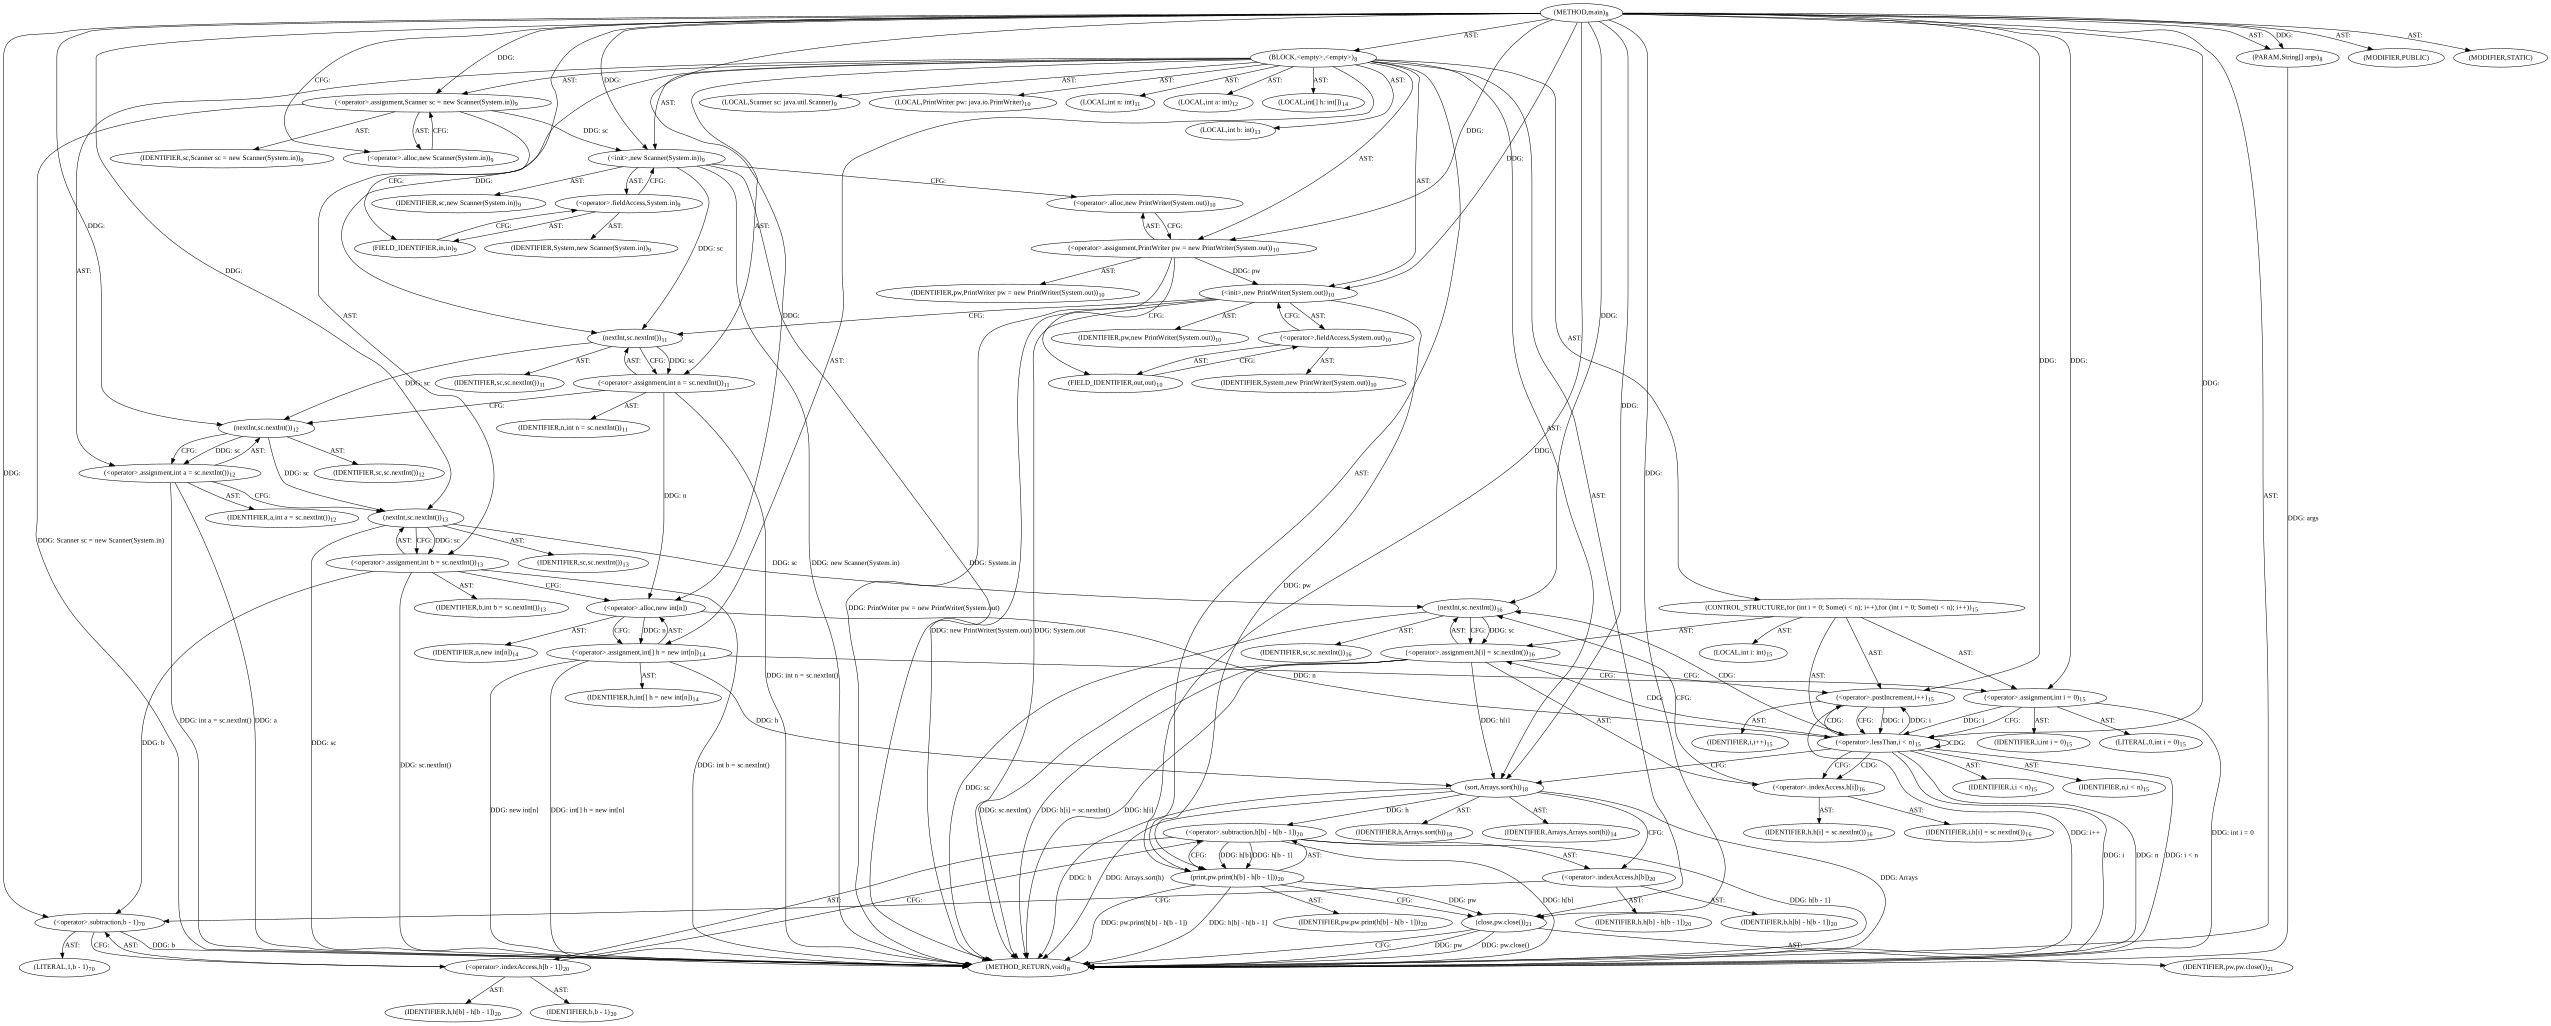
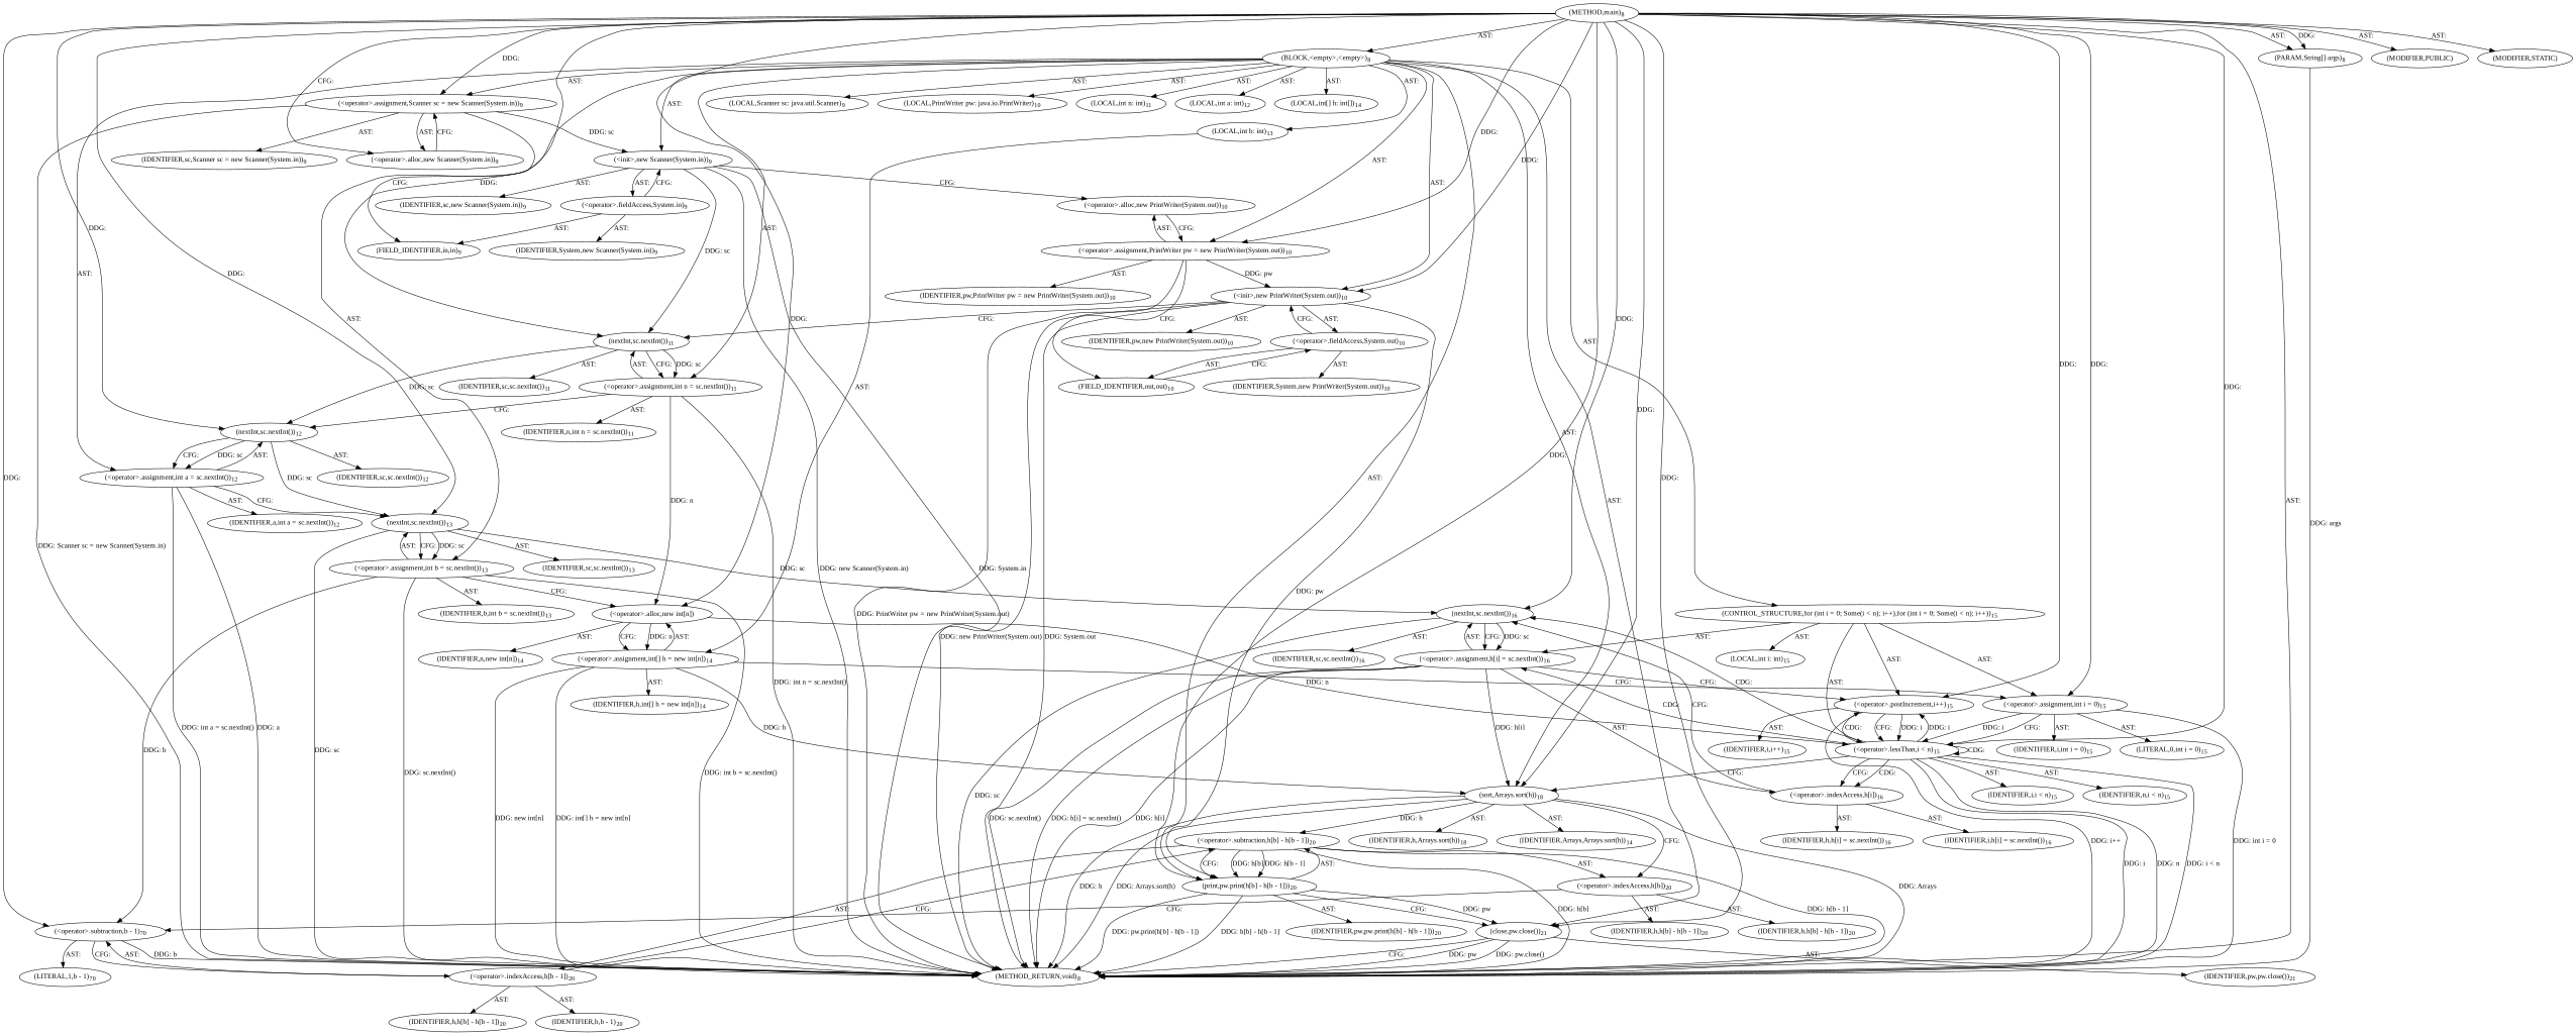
  digraph {
    fontname="Liberation Serif"
    node [fontname="Liberation Serif"]
    edge [fontname="Liberation Serif"]
    n1 [label=<(METHOD,main)<SUB>8</SUB>>]
    n2 [label=<(PARAM,String[] args)<SUB>8</SUB>>]
    n3 [label=<(BLOCK,&lt;empty&gt;,&lt;empty&gt;)<SUB>8</SUB>>]
    n4 [label=<(&lt;operator&gt;.assignment,Scanner sc = new Scanner(System.in))<SUB>9</SUB>>]
    n5 [label=<(&lt;operator&gt;.alloc,new Scanner(System.in))<SUB>9</SUB>>]
    n6 [label=<(&lt;init&gt;,new Scanner(System.in))<SUB>9</SUB>>]
    n7 [label=<(&lt;operator&gt;.assignment,PrintWriter pw = new PrintWriter(System.out))<SUB>10</SUB>>]
    n8 [label=<(&lt;init&gt;,new PrintWriter(System.out))<SUB>10</SUB>>]
    n9 [label=<(nextInt,sc.nextInt())<SUB>11</SUB>>]
    n10 [label=<(nextInt,sc.nextInt())<SUB>12</SUB>>]
    n11 [label=<(nextInt,sc.nextInt())<SUB>13</SUB>>]
    n12 [label=<(&lt;operator&gt;.alloc,new int[n])>]
    n13 [label=<(&lt;operator&gt;.assignment,int i = 0)<SUB>15</SUB>>]
    n14 [label=<(&lt;operator&gt;.lessThan,i &lt; n)<SUB>15</SUB>>]
    n15 [label=<(&lt;operator&gt;.postIncrement,i++)<SUB>15</SUB>>]
    n16 [label=<(nextInt,sc.nextInt())<SUB>16</SUB>>]
    n17 [label=<(sort,Arrays.sort(h))<SUB>18</SUB>>]
    n18 [label=<(print,pw.print(h[b] - h[b - 1]))<SUB>20</SUB>>]
    n19 [label=<(&lt;operator&gt;.subtraction,b - 1)<SUB>70</SUB>>]
    n20 [label=<(close,pw.close())<SUB>21</SUB>>]
    n21 [label=<(MODIFIER,PUBLIC)>]
    n22 [label=<(MODIFIER,STATIC)>]
    n23 [label=<(METHOD_RETURN,void)<SUB>8</SUB>>]
    n24 [label=<(LOCAL,Scanner sc: java.util.Scanner)<SUB>9</SUB>>]
    n25 [label=<(LOCAL,PrintWriter pw: java.io.PrintWriter)<SUB>10</SUB>>]
    n26 [label=<(LOCAL,int n: int)<SUB>11</SUB>>]
    n27 [label=<(&lt;operator&gt;.assignment,int n = sc.nextInt())<SUB>11</SUB>>]
    n28 [label=<(LOCAL,int a: int)<SUB>12</SUB>>]
    n29 [label=<(&lt;operator&gt;.assignment,int a = sc.nextInt())<SUB>12</SUB>>]
    n30 [label=<(LOCAL,int b: int)<SUB>13</SUB>>]
    n31 [label=<(&lt;operator&gt;.assignment,int b = sc.nextInt())<SUB>13</SUB>>]
    n32 [label=<(LOCAL,int[] h: int[])<SUB>14</SUB>>]
    n33 [label=<(&lt;operator&gt;.assignment,int[] h = new int[n])<SUB>14</SUB>>]
    n34 [label=<(CONTROL_STRUCTURE,for (int i = 0; Some(i &lt; n); i++),for (int i = 0; Some(i &lt; n); i++))<SUB>15</SUB>>]
    n35 [label=<(IDENTIFIER,sc,Scanner sc = new Scanner(System.in))<SUB>9</SUB>>]
    n36 [label=<(FIELD_IDENTIFIER,in,in)<SUB>9</SUB>>]
    n37 [label=<(IDENTIFIER,sc,new Scanner(System.in))<SUB>9</SUB>>]
    n38 [label=<(&lt;operator&gt;.fieldAccess,System.in)<SUB>9</SUB>>]
    n39 [label=<(&lt;operator&gt;.alloc,new PrintWriter(System.out))<SUB>10</SUB>>]
    n40 [label=<(IDENTIFIER,pw,PrintWriter pw = new PrintWriter(System.out))<SUB>10</SUB>>]
    n41 [label=<(FIELD_IDENTIFIER,out,out)<SUB>10</SUB>>]
    n42 [label=<(IDENTIFIER,pw,new PrintWriter(System.out))<SUB>10</SUB>>]
    n43 [label=<(&lt;operator&gt;.fieldAccess,System.out)<SUB>10</SUB>>]
    n44 [label=<(IDENTIFIER,sc,sc.nextInt())<SUB>11</SUB>>]
    n45 [label=<(IDENTIFIER,sc,sc.nextInt())<SUB>12</SUB>>]
    n46 [label=<(IDENTIFIER,sc,sc.nextInt())<SUB>13</SUB>>]
    n47 [label=<(IDENTIFIER,n,new int[n])<SUB>14</SUB>>]
    n48 [label=<(IDENTIFIER,i,int i = 0)<SUB>15</SUB>>]
    n49 [label=<(LITERAL,0,int i = 0)<SUB>15</SUB>>]
    n50 [label=<(&lt;operator&gt;.assignment,h[i] = sc.nextInt())<SUB>16</SUB>>]
    n51 [label=<(IDENTIFIER,i,i &lt; n)<SUB>15</SUB>>]
    n52 [label=<(IDENTIFIER,n,i &lt; n)<SUB>15</SUB>>]
    n53 [label=<(&lt;operator&gt;.indexAccess,h[i])<SUB>16</SUB>>]
    n54 [label=<(IDENTIFIER,i,i++)<SUB>15</SUB>>]
    n55 [label=<(IDENTIFIER,sc,sc.nextInt())<SUB>16</SUB>>]
    n56 [label=<(IDENTIFIER,Arrays,Arrays.sort(h))<SUB>14</SUB>>]
    n57 [label=<(IDENTIFIER,h,Arrays.sort(h))<SUB>18</SUB>>]
    n58 [label=<(&lt;operator&gt;.subtraction,h[b] - h[b - 1])<SUB>20</SUB>>]
    n59 [label=<(&lt;operator&gt;.indexAccess,h[b])<SUB>20</SUB>>]
    n60 [label=<(IDENTIFIER,pw,pw.print(h[b] - h[b - 1]))<SUB>20</SUB>>]
    n61 [label=<(&lt;operator&gt;.indexAccess,h[b - 1])<SUB>20</SUB>>]
    n62 [label=<(LITERAL,1,b - 1)<SUB>70</SUB>>]
    n63 [label=<(IDENTIFIER,pw,pw.close())<SUB>21</SUB>>]
    n64 [label=<(IDENTIFIER,n,int n = sc.nextInt())<SUB>11</SUB>>]
    n65 [label=<(IDENTIFIER,a,int a = sc.nextInt())<SUB>12</SUB>>]
    n66 [label=<(IDENTIFIER,b,int b = sc.nextInt())<SUB>13</SUB>>]
    n67 [label=<(IDENTIFIER,h,int[] h = new int[n])<SUB>14</SUB>>]
    n68 [label=<(LOCAL,int i: int)<SUB>15</SUB>>]
    n69 [label=<(IDENTIFIER,System,new Scanner(System.in))<SUB>9</SUB>>]
    n70 [label=<(IDENTIFIER,System,new PrintWriter(System.out))<SUB>10</SUB>>]
    n71 [label=<(IDENTIFIER,h,h[i] = sc.nextInt())<SUB>16</SUB>>]
    n72 [label=<(IDENTIFIER,i,h[i] = sc.nextInt())<SUB>16</SUB>>]
    n73 [label=<(IDENTIFIER,h,h[b] - h[b - 1])<SUB>20</SUB>>]
    n74 [label=<(IDENTIFIER,b,h[b] - h[b - 1])<SUB>20</SUB>>]
    n75 [label=<(IDENTIFIER,h,h[b] - h[b - 1])<SUB>20</SUB>>]
    n76 [label=<(IDENTIFIER,b,b - 1)<SUB>20</SUB>>]
    n1 -> n2 [label="AST: "]
    n1 -> n2 [label="DDG: "]
    n1 -> n3 [label="AST: "]
    n1 -> n4 [label="DDG: "]
    n1 -> n5 [label="CFG: "]
-   n1 -> n6 [label="DDG: "]
    n1 -> n7 [label="DDG: "]
    n1 -> n8 [label="DDG: "]
    n1 -> n9 [label="DDG: "]
    n1 -> n10 [label="DDG: "]
    n1 -> n11 [label="DDG: "]
    n1 -> n12 [label="DDG: "]
    n1 -> n13 [label="DDG: "]
    n1 -> n14 [label="DDG: "]
    n1 -> n15 [label="DDG: "]
    n1 -> n16 [label="DDG: "]
    n1 -> n17 [label="DDG: "]
    n1 -> n18 [label="DDG: "]
    n1 -> n19 [label="DDG: "]
    n1 -> n20 [label="DDG: "]
    n1 -> n21 [label="AST: "]
    n1 -> n22 [label="AST: "]
    n1 -> n23 [label="AST: "]
    n2 -> n23 [label="DDG: args"]
    n3 -> n4 [label="AST: "]
    n3 -> n6 [label="AST: "]
    n3 -> n7 [label="AST: "]
    n3 -> n8 [label="AST: "]
    n3 -> n17 [label="AST: "]
    n3 -> n18 [label="AST: "]
    n3 -> n20 [label="AST: "]
    n3 -> n24 [label="AST: "]
    n3 -> n25 [label="AST: "]
    n3 -> n26 [label="AST: "]
    n3 -> n27 [label="AST: "]
    n3 -> n28 [label="AST: "]
    n3 -> n29 [label="AST: "]
    n3 -> n30 [label="AST: "]
    n3 -> n31 [label="AST: "]
    n3 -> n32 [label="AST: "]
-   n3 -> n33 [label="AST: "]
+   n30 -> n33 [label="AST: "]
    n3 -> n34 [label="AST: "]
    n4 -> n5 [label="AST: "]
    n4 -> n6 [label="DDG: sc"]
    n4 -> n23 [label="DDG: Scanner sc = new Scanner(System.in)"]
    n4 -> n35 [label="AST: "]
    n4 -> n36 [label="CFG: "]
    n5 -> n4 [label="CFG: "]
    n6 -> n9 [label="DDG: sc"]
    n6 -> n23 [label="DDG: System.in"]
    n6 -> n23 [label="DDG: new Scanner(System.in)"]
    n6 -> n37 [label="AST: "]
    n6 -> n38 [label="AST: "]
    n6 -> n39 [label="CFG: "]
    n7 -> n8 [label="DDG: pw"]
    n7 -> n23 [label="DDG: PrintWriter pw = new PrintWriter(System.out)"]
    n7 -> n39 [label="AST: "]
    n7 -> n40 [label="AST: "]
    n7 -> n41 [label="CFG: "]
    n8 -> n9 [label="CFG: "]
    n8 -> n18 [label="DDG: pw"]
    n8 -> n23 [label="DDG: System.out"]
    n8 -> n23 [label="DDG: new PrintWriter(System.out)"]
    n8 -> n42 [label="AST: "]
    n8 -> n43 [label="AST: "]
    n9 -> n10 [label="DDG: sc"]
    n9 -> n27 [label="CFG: "]
    n9 -> n27 [label="DDG: sc"]
    n9 -> n44 [label="AST: "]
    n10 -> n11 [label="DDG: sc"]
    n10 -> n29 [label="CFG: "]
    n10 -> n29 [label="DDG: sc"]
    n10 -> n45 [label="AST: "]
    n11 -> n16 [label="DDG: sc"]
    n11 -> n23 [label="DDG: sc"]
    n11 -> n31 [label="CFG: "]
    n11 -> n31 [label="DDG: sc"]
    n11 -> n46 [label="AST: "]
    n12 -> n14 [label="DDG: n"]
    n12 -> n33 [label="CFG: "]
    n12 -> n33 [label="DDG: n"]
    n12 -> n47 [label="AST: "]
    n13 -> n14 [label="CFG: "]
    n13 -> n14 [label="DDG: i"]
    n13 -> n23 [label="DDG: int i = 0"]
    n13 -> n48 [label="AST: "]
    n13 -> n49 [label="AST: "]
    n14 -> n14 [label="CDG: "]
    n14 -> n15 [label="DDG: i"]
    n14 -> n15 [label="CDG: "]
    n14 -> n16 [label="CDG: "]
    n14 -> n17 [label="CFG: "]
    n14 -> n23 [label="DDG: i"]
    n14 -> n23 [label="DDG: n"]
    n14 -> n23 [label="DDG: i &lt; n"]
    n14 -> n50 [label="CDG: "]
    n14 -> n51 [label="AST: "]
    n14 -> n52 [label="AST: "]
    n14 -> n53 [label="CFG: "]
    n14 -> n53 [label="CDG: "]
    n15 -> n14 [label="CFG: "]
    n15 -> n14 [label="DDG: i"]
    n15 -> n23 [label="DDG: i++"]
    n15 -> n54 [label="AST: "]
    n16 -> n23 [label="DDG: sc"]
    n16 -> n50 [label="CFG: "]
    n16 -> n50 [label="DDG: sc"]
    n16 -> n55 [label="AST: "]
    n17 -> n23 [label="DDG: h"]
    n17 -> n23 [label="DDG: Arrays.sort(h)"]
    n17 -> n23 [label="DDG: Arrays"]
    n17 -> n56 [label="AST: "]
    n17 -> n57 [label="AST: "]
    n17 -> n58 [label="DDG: h"]
    n17 -> n59 [label="CFG: "]
    n18 -> n20 [label="CFG: "]
    n18 -> n20 [label="DDG: pw"]
    n18 -> n23 [label="DDG: h[b] - h[b - 1]"]
    n18 -> n23 [label="DDG: pw.print(h[b] - h[b - 1])"]
    n18 -> n58 [label="AST: "]
    n18 -> n60 [label="AST: "]
    n19 -> n23 [label="DDG: b"]
    n19 -> n61 [label="CFG: "]
    n19 -> n62 [label="AST: "]
    n20 -> n23 [label="CFG: "]
    n20 -> n23 [label="DDG: pw"]
    n20 -> n23 [label="DDG: pw.close()"]
    n20 -> n63 [label="AST: "]
    n27 -> n9 [label="AST: "]
    n27 -> n10 [label="CFG: "]
    n27 -> n12 [label="DDG: n"]
    n27 -> n23 [label="DDG: int n = sc.nextInt()"]
    n27 -> n64 [label="AST: "]
    n29 -> n10 [label="AST: "]
    n29 -> n11 [label="CFG: "]
    n29 -> n23 [label="DDG: a"]
    n29 -> n23 [label="DDG: int a = sc.nextInt()"]
    n29 -> n65 [label="AST: "]
    n31 -> n11 [label="AST: "]
    n31 -> n12 [label="CFG: "]
    n31 -> n19 [label="DDG: b"]
    n31 -> n23 [label="DDG: sc.nextInt()"]
    n31 -> n23 [label="DDG: int b = sc.nextInt()"]
    n31 -> n66 [label="AST: "]
    n33 -> n12 [label="AST: "]
    n33 -> n13 [label="CFG: "]
    n33 -> n17 [label="DDG: h"]
    n33 -> n23 [label="DDG: new int[n]"]
    n33 -> n23 [label="DDG: int[] h = new int[n]"]
    n33 -> n67 [label="AST: "]
    n34 -> n13 [label="AST: "]
    n34 -> n14 [label="AST: "]
    n34 -> n15 [label="AST: "]
    n34 -> n50 [label="AST: "]
    n34 -> n68 [label="AST: "]
-   n36 -> n38 [label="CFG: "]
    n38 -> n6 [label="CFG: "]
    n38 -> n36 [label="AST: "]
    n38 -> n69 [label="AST: "]
    n39 -> n7 [label="CFG: "]
    n41 -> n43 [label="CFG: "]
    n43 -> n8 [label="CFG: "]
    n43 -> n41 [label="AST: "]
    n43 -> n70 [label="AST: "]
    n50 -> n15 [label="CFG: "]
    n50 -> n16 [label="AST: "]
    n50 -> n17 [label="DDG: h[i]"]
    n50 -> n23 [label="DDG: h[i]"]
    n50 -> n23 [label="DDG: sc.nextInt()"]
    n50 -> n23 [label="DDG: h[i] = sc.nextInt()"]
    n50 -> n53 [label="AST: "]
    n53 -> n16 [label="CFG: "]
    n53 -> n71 [label="AST: "]
    n53 -> n72 [label="AST: "]
    n58 -> n18 [label="CFG: "]
    n58 -> n18 [label="DDG: h[b]"]
    n58 -> n18 [label="DDG: h[b - 1]"]
    n58 -> n23 [label="DDG: h[b]"]
    n58 -> n23 [label="DDG: h[b - 1]"]
    n58 -> n59 [label="AST: "]
    n58 -> n61 [label="AST: "]
    n59 -> n19 [label="CFG: "]
    n59 -> n73 [label="AST: "]
    n59 -> n74 [label="AST: "]
    n61 -> n19 [label="AST: "]
    n61 -> n58 [label="CFG: "]
    n61 -> n75 [label="AST: "]
    n61 -> n76 [label="AST: "]
  }
